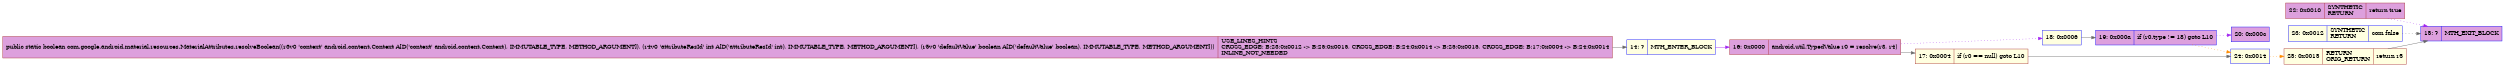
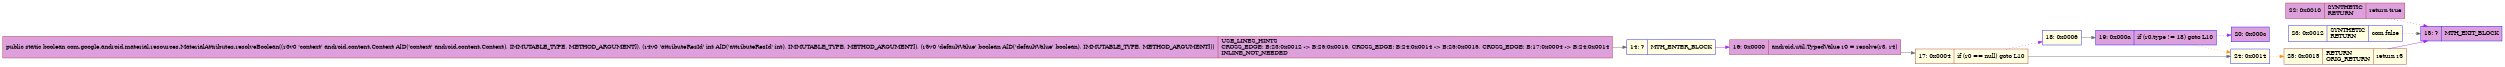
  digraph {
    rankdir=LR
    node [color=blue fillcolor=lightyellow shape=record style=filled]
    edge [color=gray40 style=solid]
    n1 [label="{14\:\ ?|MTH_ENTER_BLOCK\l}"]
    n2 [color=brown fillcolor=plum label="{16\:\ 0x0000|android.util.TypedValue r0 = resolve(r3, r4)\l}"]
    n3 [color=brown label="{17\:\ 0x0004|if (r0 == null) goto L10\l}"]
    n4 [label="{18\:\ 0x0006}"]
    n5 [label="{24\:\ 0x0014}"]
    n6 [fillcolor=plum label="{19\:\ 0x000a|if (r0.type != 18) goto L10\l}"]
    n7 [color=brown label="{25\:\ 0x0015|RETURN\lORIG_RETURN\l|return r5\l}"]
    n8 [fillcolor=plum label="{20\:\ 0x000c}"]
    n9 [color=brown fillcolor=plum label="{22\:\ 0x0010|SYNTHETIC\lRETURN\l|return true\l}"]
    n10 [fillcolor=plum label="{15\:\ ?|MTH_EXIT_BLOCK\l}"]
    n11 [label="{23\:\ 0x0012|SYNTHETIC\lRETURN\l|com false\l}"]
    n12 [color=brown fillcolor=plum label="{public static boolean com.google.android.material.resources.MaterialAttributes.resolveBoolean((r3v0 'context' android.content.Context A[D('context' android.content.Context), IMMUTABLE_TYPE, METHOD_ARGUMENT]), (r4v0 'attributeResId' int A[D('attributeResId' int), IMMUTABLE_TYPE, METHOD_ARGUMENT]), (r5v0 'defaultValue' boolean A[D('defaultValue' boolean), IMMUTABLE_TYPE, METHOD_ARGUMENT]))  | USE_LINES_HINTS\lCROSS_EDGE: B:23:0x0012 \-\> B:25:0x0015, CROSS_EDGE: B:24:0x0014 \-\> B:25:0x0015, CROSS_EDGE: B:17:0x0004 \-\> B:24:0x0014\lINLINE_NOT_NEEDED\l}"]
    n1 -> n2 [color=purple]
    n2 -> n3
-   n2 -> n4 [color=purple style=dotted]
+   n3 -> n4 [color=purple style=dotted]
    n3 -> n5
    n4 -> n6
    n5 -> n7 [color=darkorange style=dotted]
    n6 -> n5 [color=darkorange style=dotted]
    n6 -> n8 [color=purple style=dotted]
-   n7 -> n10
+   n7 -> n10 [color=purple]
    n9 -> n10 [color=purple style=dotted]
    n11 -> n10 [style=dotted]
    n12 -> n1
  }
